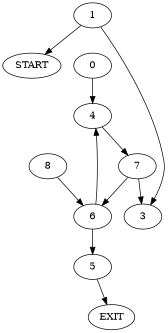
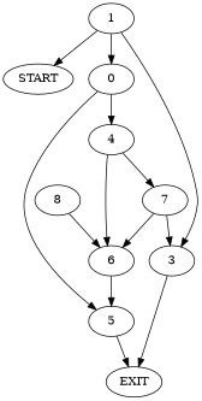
  digraph {
    n1 [label=START]
    1
    n3 [label=0]
    3
    n5 [label=EXIT]
    4
    5
    6
    7
    8
    1 -> n1
+   1 -> n3
    1 -> 3
    n3 -> 4
-   6 -> 4
+   n3 -> 5
+   3 -> n5
+   4 -> 6
    4 -> 7
    5 -> n5
    6 -> 5
    7 -> 3
    7 -> 6
    8 -> 6
  }
